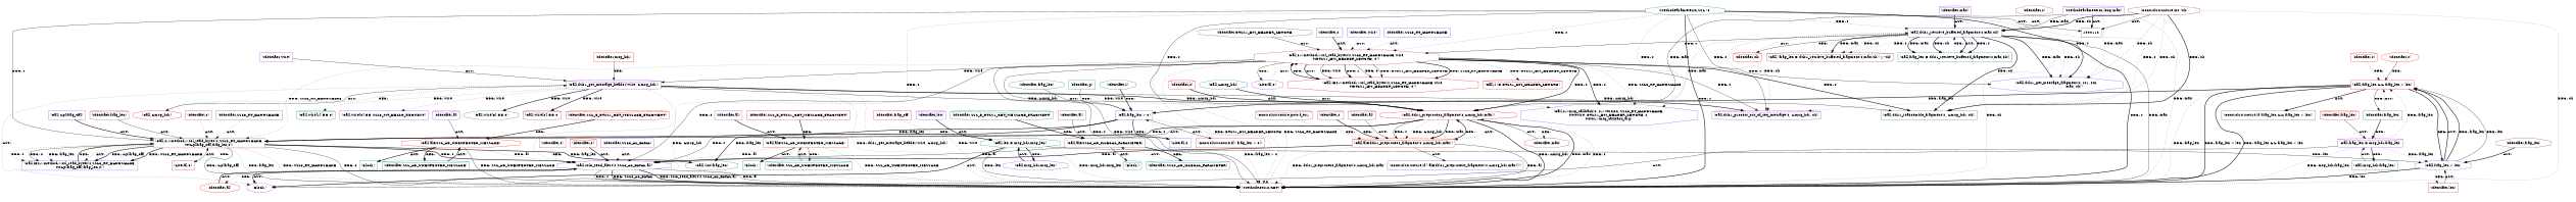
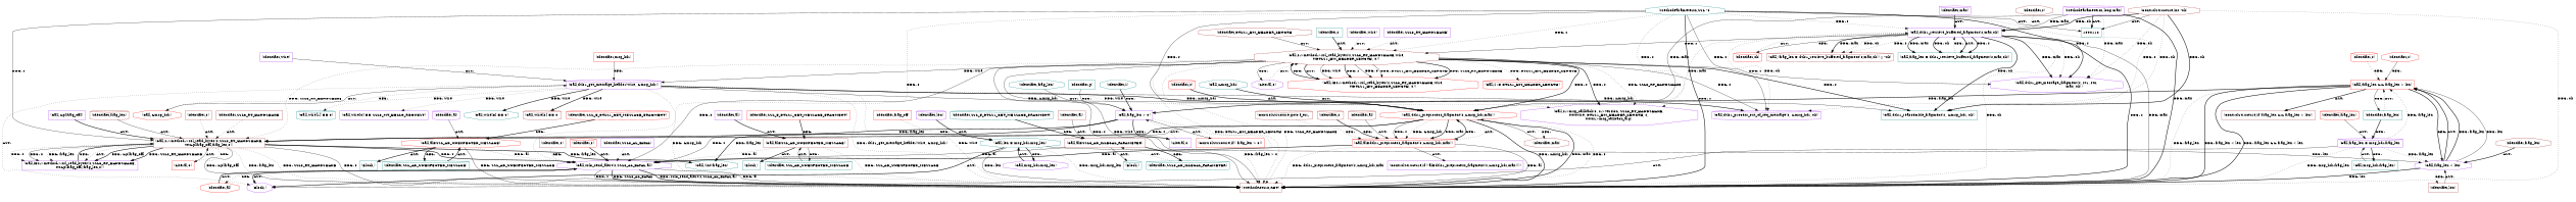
  digraph {
    node [color=purple shape=box]
    edge [style=bold]
    n1 [label="(Call,ssl3_send_alert(s,SSL3_AL_FATAL,al))" shape=octagon]
    n2 [label="(Block,)" shape=octagon]
    n3 [color=red label="(Identifier,al)" shape=octagon]
    n4 [color=brown label="(MethodReturn,RET)"]
    n5 [color=brown label="(Call,s->method->ssl_read_bytes(s,SSL3_RT_HANDSHAKE,wire,\n\t\tDTLS1_HM_HEADER_LENGTH, 0))" shape=octagon]
    n6 [color=brown label="(Call,s->method->ssl_read_bytes(s,SSL3_RT_HANDSHAKE,\n\t\t\t&p[frag_off],frag_len,0))"]
    n7 [color=red label="(Call,dtls1_preprocess_fragment(s,&msg_hdr,max))" shape=octagon]
    n8 [label="(Call,dtls1_get_message_header(wire, &msg_hdr))" shape=cylinder]
    n9 [label="(Literal,0)" shape=octagon]
    n10 [color=teal label="(Call,dtls1_reassemble_fragment(s, &msg_hdr, ok))"]
    n11 [label="(Call,s->msg_callback(0, s->version, SSL3_RT_HANDSHAKE, \n\t\t\t\t\twire, DTLS1_HM_HEADER_LENGTH, s, \n\t\t\t\t\ts->msg_callback_arg))" shape=octagon]
    n12 [label="(Call,dtls1_process_out_of_seq_message(s, &msg_hdr, ok))" shape=cylinder]
    n13 [color=red label="(Call,i=s->method->ssl_read_bytes(s,SSL3_RT_HANDSHAKE,wire,\n\t\tDTLS1_HM_HEADER_LENGTH, 0))" shape=octagon]
    n14 [label="(Call,dtls1_get_message_fragment(s, st1, stn,\n                               max, ok))" shape=octagon]
    n15 [color=red label="(Call,i != DTLS1_HM_HEADER_LENGTH)" shape=cylinder]
    n16 [label="(Call,i=s->method->ssl_read_bytes(s,SSL3_RT_HANDSHAKE,\n\t\t\t&p[frag_off],frag_len,0))"]
    n17 [color=red label="(Literal,0)"]
    n18 [color=teal label="(Call,(int)frag_len)" shape=octagon]
    n19 [color=red label="(Call,al=dtls1_preprocess_fragment(s,&msg_hdr,max))" shape=cylinder]
    n20 [color=brown label="(Identifier,max)" shape=octagon]
    n21 [color=red label="(Call,&msg_hdr)" shape=octagon]
    n22 [color=teal label="(Call,wire[1] == 0)" shape=cylinder]
    n23 [label="(Call,wire[0] == SSL3_MT_HELLO_REQUEST)"]
    n24 [color=teal label="(Call,wire[3] == 0)" shape=octagon]
    n25 [color=brown label="(Call,wire[2] == 0)" shape=cylinder]
    n26 [label="(Call,dtls1_retrieve_buffered_fragment(s,max,ok))"]
    n27 [color=red label="(Identifier,ok)" shape=cylinder]
    n28 [color=brown label="(Call,(frag_len = dtls1_retrieve_buffered_fragment(s,max,ok)) || *ok)" shape=cylinder]
    n29 [color=teal label="(Call,frag_len = dtls1_retrieve_buffered_fragment(s,max,ok))"]
    n30 [color=teal label="(MethodParameterIn,SSL *s)" shape=octagon]
    1000112 [color=teal]
    n32 [label="(MethodParameterIn,long max)" shape=cylinder]
    n33 [color=brown label="(ControlStructure,int *ok)" shape=octagon]
    n34 [label="(ControlStructure,if ((al=dtls1_preprocess_fragment(s,&msg_hdr,max))))"]
    n35 [label="(Call,frag_len > 0)"]
    n36 [label="(Literal,0)"]
    n37 [color=red label="(ControlStructure,if ( frag_len > 0))"]
    n38 [color=red label="(Call,frag_len && frag_len < len)"]
    n39 [label="(Call,frag_len < len)" shape=octagon]
    n40 [color=teal label="(Identifier,frag_len)"]
    n41 [color=brown label="(ControlStructure,if (frag_len && frag_len < len))"]
    n42 [color=brown label="(Identifier,len)"]
    n43 [label="(Call,frag_len = msg_hdr.frag_len)" shape=cylinder]
    n44 [color=teal label="(Call,msg_hdr.frag_len)"]
    n45 [color=teal label="(Call,len = msg_hdr.msg_len)" shape=octagon]
    n46 [label="(Call,msg_hdr.msg_len)" shape=octagon]
    n47 [color=red label="(Call,al=SSL_AD_UNEXPECTED_MESSAGE)" shape=octagon]
    n48 [color=teal label="(Identifier,SSL_AD_UNEXPECTED_MESSAGE)" shape=cylinder]
    n49 [color=teal label="(Block,)"]
    n50 [color=brown label="(Call,al=SSL_AD_UNEXPECTED_MESSAGE)"]
    n51 [color=teal label="(Block,)"]
    n52 [color=teal label="(Identifier,SSL_AD_UNEXPECTED_MESSAGE)" shape=cylinder]
    n53 [color=brown label="(Call,al=SSL3_AD_ILLEGAL_PARAMETER)"]
    n54 [color=teal label="(Block,)" shape=cylinder]
    n55 [color=teal label="(Identifier,SSL3_AD_ILLEGAL_PARAMETER)" shape=cylinder]
    n56 [color=red label="(Identifier,s)" shape=octagon]
    n57 [color=brown label="(Identifier,al)"]
    n58 [color=brown label="(ControlStructure,goto f_err;)" shape=cylinder]
    n59 [color=brown label="(Identifier,s)"]
    n60 [color=brown label="(Identifier,SSL3_RT_HANDSHAKE)"]
    n61 [label="(Identifier,max)" shape=cylinder]
    n62 [color=red label="(Identifier,s)" shape=cylinder]
    n63 [color=red label="(Identifier,frag_len)" shape=cylinder]
    n64 [label="(Identifier,wire)"]
    n65 [color=red label="(Identifier,SSL_F_DTLS1_GET_MESSAGE_FRAGMENT)"]
    n66 [label="(Identifier,SSL3_AL_FATAL)"]
    n67 [color=brown label="(Identifier,frag_len)" shape=octagon]
    n68 [color=teal label="(Identifier,frag_len)" shape=octagon]
    n69 [label="(Identifier,wire)"]
    n70 [color=brown label="(Identifier,s)"]
    n71 [color=brown label="(Identifier,s)" shape=octagon]
    n72 [color=teal label="(Identifier,p)"]
    n73 [label="(Identifier,SSL3_RT_HANDSHAKE)"]
    n74 [color=red label="(Identifier,SSL_F_DTLS1_GET_MESSAGE_FRAGMENT)" shape=cylinder]
    n75 [color=red label="(Identifier,msg_hdr)"]
    n76 [label="(Identifier,al)"]
    n77 [color=teal label="(Call,&msg_hdr)" shape=octagon]
    n78 [color=brown label="(Identifier,s)" shape=cylinder]
    n79 [color=brown label="(Identifier,al)" shape=cylinder]
    n80 [label="(Call,&p[frag_off])"]
    n81 [color=teal label="(Identifier,i)" shape=octagon]
    n82 [label="(Identifier,al)" shape=cylinder]
    n83 [color=brown label="(Identifier,DTLS1_HM_HEADER_LENGTH)" shape=octagon]
    n84 [color=red label="(Identifier,frag_off)"]
    n85 [color=teal label="(Identifier,SSL_F_DTLS1_GET_MESSAGE_FRAGMENT)" shape=cylinder]
    n86 [label="(Identifier,len)" shape=cylinder]
    n87 [color=red label="(Identifier,s)" shape=cylinder]
    n88 [color=teal label="(Identifier,s)"]
    n89 [color=brown label="(Identifier,frag_len)" shape=cylinder]
    n90 [color=red label="(Identifier,s)" shape=cylinder]
    n1 -> n2 [label="AST: "]
    n1 -> n3 [label="CFG: " style=dotted]
    n1 -> n4 [label="DDG: ssl3_send_alert(s,SSL3_AL_FATAL,al)"]
    n1 -> n4 [label="DDG: al" style=solid]
    n1 -> n4 [label="DDG: s" style=solid]
    n1 -> n4 [label="DDG: SSL3_AL_FATAL"]
    n3 -> n1 [label="AST: "]
    n5 -> n1 [label="DDG: s" style=solid]
    n5 -> n4 [label="DDG: s" style=solid]
    n5 -> n4 [label="DDG: wire" style=solid]
    n5 -> n4 [label="DDG: DTLS1_HM_HEADER_LENGTH" style=dotted]
    n5 -> n4 [label="DDG: SSL3_RT_HANDSHAKE" style=dotted]
    n5 -> n6 [label="DDG: SSL3_RT_HANDSHAKE" style=dotted]
    n5 -> n7 [label="DDG: s"]
    n5 -> n8 [label="DDG: wire" style=solid]
    n5 -> n9 [label="CFG: " style=solid]
    n5 -> n10 [label="DDG: s"]
    n5 -> n11 [label="DDG: SSL3_RT_HANDSHAKE" style=dotted]
    n5 -> n11 [label="DDG: s"]
    n5 -> n12 [label="DDG: s" style=solid]
    n5 -> n13 [label="AST: "]
    n5 -> n13 [label="DDG: wire" style=solid]
    n5 -> n13 [label="DDG: s"]
    n5 -> n13 [label="DDG: 0" style=solid]
    n5 -> n13 [label="DDG: DTLS1_HM_HEADER_LENGTH" style=solid]
    n5 -> n13 [label="DDG: SSL3_RT_HANDSHAKE"]
    n5 -> n14 [label="DDG: s" style=solid]
    n5 -> n15 [label="DDG: DTLS1_HM_HEADER_LENGTH" style=dotted]
    n6 -> n1 [label="DDG: s"]
    n6 -> n4 [label="DDG: &p[frag_off]" style=solid]
    n6 -> n4 [label="DDG: frag_len" style=dotted]
    n6 -> n4 [label="DDG: SSL3_RT_HANDSHAKE" style=dotted]
    n6 -> n4 [label="DDG: s" style=solid]
    n6 -> n16 [label="AST: " style=dotted]
    n6 -> n16 [label="DDG: &p[frag_off]"]
    n6 -> n16 [label="DDG: SSL3_RT_HANDSHAKE"]
    n6 -> n16 [label="DDG: s" style=dotted]
    n6 -> n16 [label="DDG: 0" style=solid]
    n6 -> n16 [label="DDG: frag_len" style=dotted]
    n6 -> n17 [label="CFG: " style=dotted]
    n6 -> n18 [label="DDG: frag_len"]
    n7 -> n1 [label="DDG: s" style=solid]
    n7 -> n4 [label="DDG: &msg_hdr"]
    n7 -> n4 [label="DDG: max"]
    n7 -> n4 [label="DDG: s" style=dotted]
    n7 -> n6 [label="DDG: s"]
    n7 -> n19 [label="AST: " style=dotted]
    n7 -> n19 [label="DDG: s" style=solid]
    n7 -> n19 [label="DDG: &msg_hdr" style=dotted]
    n7 -> n19 [label="DDG: max"]
    n7 -> n20 [label="CFG: " style=dotted]
    n8 -> n2 [label="AST: " style=dotted]
    n8 -> n4 [label="DDG: wire" style=dotted]
    n8 -> n4 [label="DDG: &msg_hdr" style=dotted]
    n8 -> n4 [label="DDG: dtls1_get_message_header(wire, &msg_hdr)" style=dotted]
    n8 -> n7 [label="DDG: &msg_hdr" style=solid]
    n8 -> n10 [label="DDG: &msg_hdr" style=solid]
    n8 -> n11 [label="DDG: wire" style=dotted]
    n8 -> n12 [label="DDG: &msg_hdr"]
    n8 -> n21 [label="CFG: " style=dotted]
    n8 -> n22 [label="DDG: wire" style=dotted]
    n8 -> n23 [label="DDG: wire" style=dotted]
    n8 -> n24 [label="DDG: wire"]
    n8 -> n25 [label="DDG: wire"]
    n9 -> n5 [label="AST: " style=dotted]
    n13 -> n5 [label="CFG: "]
    n16 -> n6 [label="CFG: "]
    n17 -> n6 [label="AST: " style=solid]
    n19 -> n1 [label="DDG: al"]
    n19 -> n4 [label="DDG: al" style=solid]
    n19 -> n4 [label="DDG: dtls1_preprocess_fragment(s,&msg_hdr,max)" style=dotted]
    n19 -> n7 [label="CFG: "]
    n19 -> n34 [label="AST: " style=solid]
    n20 -> n7 [label="AST: " style=solid]
    n21 -> n8 [label="AST: " style=solid]
    n26 -> n4 [label="DDG: max" style=solid]
    n26 -> n4 [label="DDG: ok" style=dotted]
    n26 -> n4 [label="DDG: s"]
    n26 -> n5 [label="DDG: s" style=solid]
    n26 -> n7 [label="DDG: max" style=dotted]
    n26 -> n10 [label="DDG: ok"]
    n26 -> n12 [label="DDG: ok" style=dotted]
    n26 -> n14 [label="DDG: max"]
    n26 -> n14 [label="DDG: ok" style=dotted]
    n26 -> n27 [label="CFG: " style=solid]
    n26 -> n28 [label="DDG: s" style=dotted]
    n26 -> n28 [label="DDG: max"]
    n26 -> n28 [label="DDG: ok" style=dotted]
    n26 -> n29 [label="AST: "]
    n26 -> n29 [label="DDG: s"]
    n26 -> n29 [label="DDG: max"]
    n26 -> n29 [label="DDG: ok"]
    n27 -> n26 [label="AST: " style=dotted]
    n29 -> n26 [label="CFG: " style=dotted]
    n30 -> n1 [label="DDG: s" style=dotted]
    n30 -> n4 [label="DDG: s"]
    n30 -> n5 [label="DDG: s" style=dotted]
    n30 -> n6 [label="DDG: s" style=solid]
    n30 -> n7 [label="DDG: s" style=solid]
    n30 -> n10 [label="DDG: s" style=dotted]
    n30 -> n11 [label="DDG: s" style=dotted]
    n30 -> n12 [label="DDG: s" style=solid]
    n30 -> n14 [label="DDG: s"]
    n30 -> n26 [label="DDG: s" style=dotted]
    n30 -> 1000112 [label="AST: " style=solid]
-   n32 -> n4 [label="DDG: max" style=dotted]
+   n32 -> n4 [label="DDG: max"]
    n32 -> n7 [label="DDG: max" style=solid]
    n32 -> n14 [label="DDG: max" style=dotted]
    n32 -> n26 [label="DDG: max" style=solid]
    n32 -> 1000112 [label="AST: "]
    n33 -> n4 [label="DDG: ok" style=dotted]
    n33 -> n10 [label="DDG: ok"]
    n33 -> n12 [label="DDG: ok" style=dotted]
    n33 -> n14 [label="DDG: ok" style=dotted]
    n33 -> n26 [label="DDG: ok"]
    n33 -> 1000112 [label="AST: " style=solid]
    n35 -> n4 [label="DDG: frag_len > 0" style=dotted]
    n35 -> n6 [label="DDG: frag_len"]
    n35 -> n18 [label="DDG: frag_len"]
    n35 -> n36 [label="CFG: "]
    n35 -> n37 [label="AST: " style=solid]
    n36 -> n35 [label="AST: " style=dotted]
    n38 -> n4 [label="DDG: frag_len" style=dotted]
    n38 -> n4 [label="DDG: frag_len < len"]
    n38 -> n4 [label="DDG: frag_len && frag_len < len"]
    n38 -> n35 [label="DDG: frag_len"]
    n38 -> n39 [label="CFG: "]
    n38 -> n40 [label="CFG: " style=solid]
    n38 -> n41 [label="AST: "]
    n39 -> n4 [label="DDG: len"]
    n39 -> n38 [label="AST: "]
    n39 -> n38 [label="DDG: frag_len"]
    n39 -> n38 [label="DDG: len" style=solid]
    n39 -> n42 [label="CFG: " style=dotted]
    n40 -> n38 [label="AST: " style=dotted]
    n40 -> n43 [label="CFG: "]
    n42 -> n39 [label="AST: " style=solid]
    n43 -> n2 [label="AST: " style=solid]
    n43 -> n4 [label="DDG: msg_hdr.frag_len" style=dotted]
    n43 -> n38 [label="DDG: frag_len" style=dotted]
    n43 -> n39 [label="DDG: frag_len" style=dotted]
    n43 -> n44 [label="CFG: "]
    n44 -> n43 [label="AST: " style=solid]
    n45 -> n2 [label="AST: "]
    n45 -> n4 [label="DDG: len" style=solid]
    n45 -> n4 [label="DDG: msg_hdr.msg_len" style=dotted]
    n45 -> n39 [label="DDG: len" style=solid]
    n45 -> n46 [label="CFG: "]
    n46 -> n45 [label="AST: "]
    n47 -> n1 [label="DDG: al" style=dotted]
    n47 -> n4 [label="DDG: SSL_AD_UNEXPECTED_MESSAGE" style=solid]
    n47 -> n48 [label="CFG: "]
    n47 -> n49 [label="AST: "]
    n48 -> n47 [label="AST: "]
    n50 -> n1 [label="DDG: al" style=dotted]
    n50 -> n4 [label="DDG: SSL_AD_UNEXPECTED_MESSAGE" style=dotted]
    n50 -> n51 [label="AST: "]
    n50 -> n52 [label="CFG: " style=solid]
    n52 -> n50 [label="AST: " style=solid]
    n53 -> n1 [label="DDG: al" style=solid]
    n53 -> n54 [label="AST: " style=solid]
    n53 -> n55 [label="CFG: "]
    n55 -> n53 [label="AST: " style=dotted]
    n56 -> n38 [label="CFG: " style=solid]
    n57 -> n53 [label="AST: " style=solid]
    n58 -> n19 [label="CFG: " style=dotted]
    n59 -> n6 [label="AST: " style=dotted]
    n60 -> n6 [label="AST: " style=dotted]
    n61 -> n26 [label="AST: "]
    n62 -> n7 [label="AST: "]
    n63 -> n43 [label="AST: " style=solid]
    n64 -> n8 [label="AST: " style=solid]
    n65 -> n50 [label="CFG: "]
    n66 -> n1 [label="AST: " style=dotted]
    n67 -> n39 [label="AST: "]
    n68 -> n35 [label="AST: " style=solid]
    n69 -> n5 [label="AST: " style=dotted]
    n70 -> n1 [label="CFG: " style=dotted]
    n71 -> n26 [label="AST: " style=dotted]
    n72 -> n35 [label="CFG: " style=solid]
    n73 -> n5 [label="AST: " style=dotted]
    n74 -> n47 [label="CFG: "]
    n75 -> n8 [label="CFG: " style=solid]
    n76 -> n50 [label="AST: "]
    n77 -> n7 [label="AST: "]
    n78 -> n19 [label="CFG: "]
    n79 -> n19 [label="AST: " style=solid]
    n80 -> n6 [label="AST: "]
    n81 -> n35 [label="CFG: "]
    n82 -> n47 [label="AST: " style=solid]
    n83 -> n5 [label="AST: " style=solid]
    n84 -> n45 [label="CFG: " style=dotted]
    n85 -> n53 [label="CFG: "]
    n86 -> n45 [label="AST: "]
    n87 -> n1 [label="AST: "]
    n88 -> n5 [label="AST: "]
    n89 -> n6 [label="AST: " style=solid]
    n90 -> n38 [label="CFG: " style=dotted]
  }
